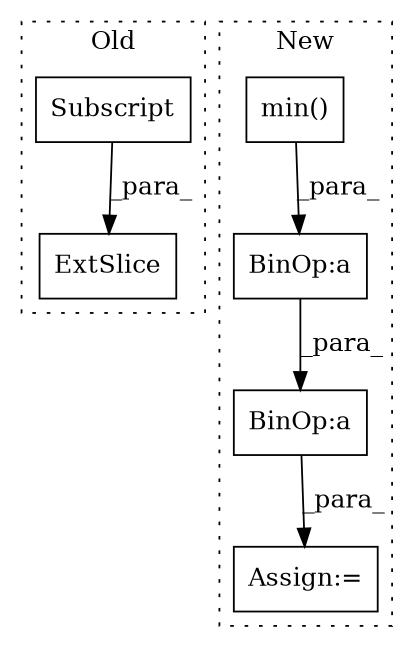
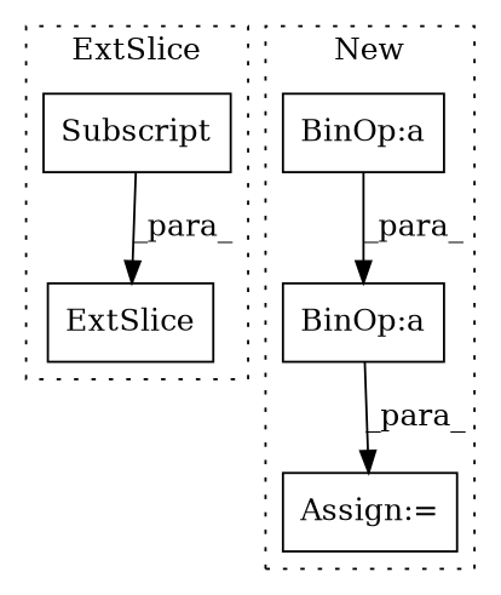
  digraph {
    fontname="DejaVu Serif"
    node [a=82 fontname="DejaVu Serif" l=3 shape=box]
    edge [fontname="DejaVu Serif"]
    n1 [a=85 l=6 label=ExtSlice s=2529]
    n2 [a=63 l="41,0" label=Subscript s="2529,0"]
-   n3 [a=75 l=21 label="min()" s=2376]
    n4 [label="BinOp:a" s=2447]
    n5 [label="BinOp:a" s=2455]
    n6 [a=68 label="Assign:=" s=2619]
    subgraph cluster_1 {
-     label=Old
+     label=ExtSlice
      style=dotted
      n1
      n2
    }
    subgraph cluster_2 {
      label=New
      style=dotted
-     n3
      n4
      n5
      n6
    }
    n2 -> n1 [label=_para_]
-   n3 -> n4 [label=_para_]
    n4 -> n5 [label=_para_]
    n5 -> n6 [label=_para_]
  }
